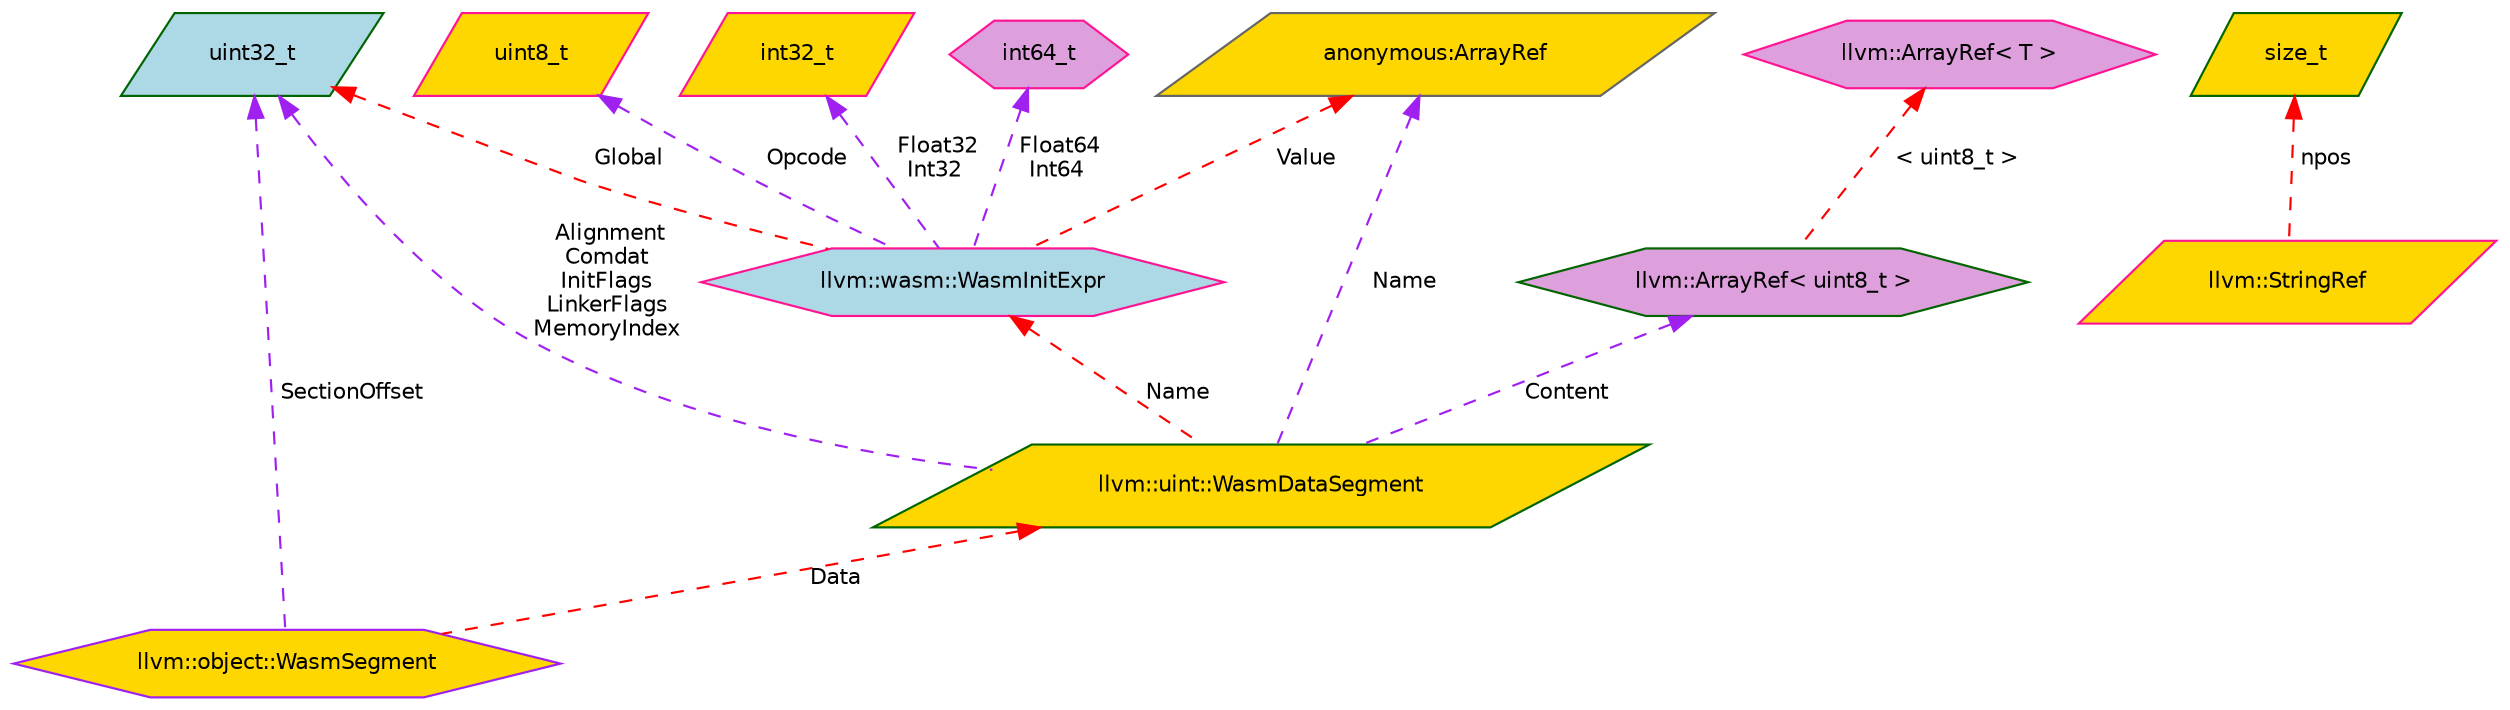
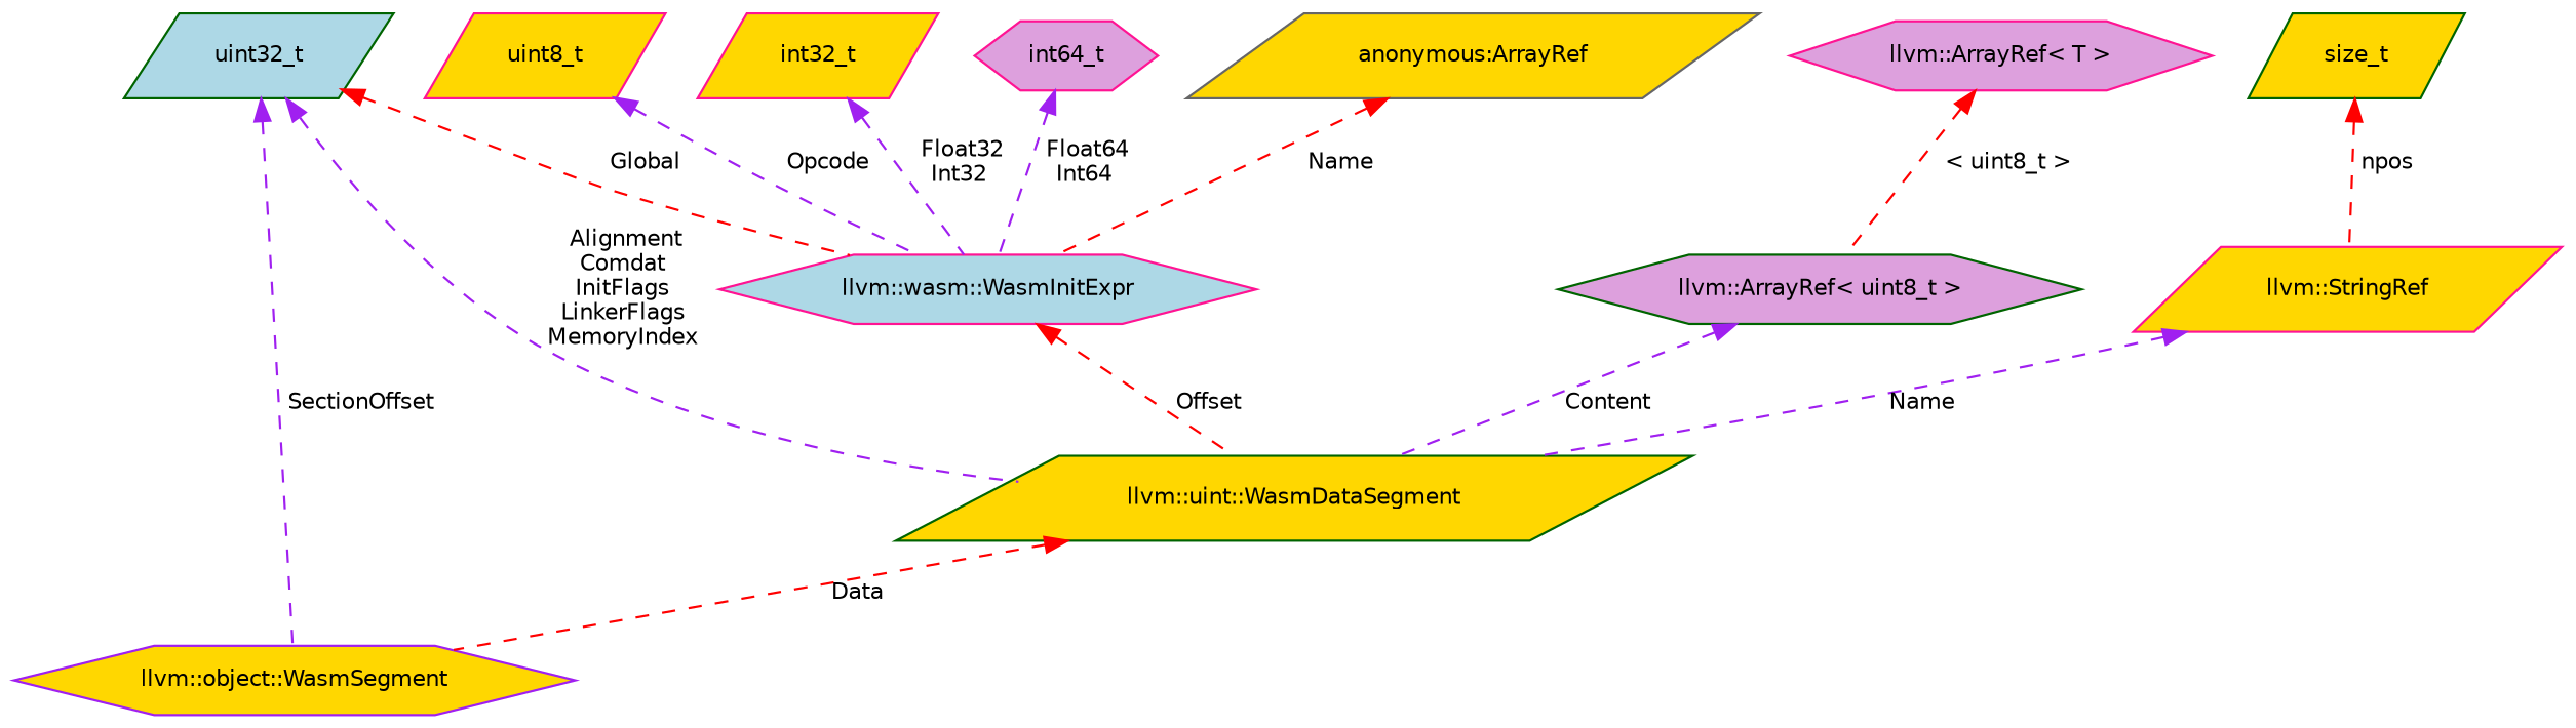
  digraph {
    node [color=deeppink fillcolor=gold fontname=Helvetica fontsize=10 shape=parallelogram style=filled]
    edge [color=purple dir=back fontname=Helvetica fontsize=10 labelfontname=Helvetica labelfontsize=10 style=dashed]
    n1 [color=purple fontcolor=black height=0.2 label="llvm::object::WasmSegment" shape=hexagon width=0.4]
    n2 [color=darkgreen fillcolor=lightblue height=0.2 label=uint32_t width=0.4]
    n3 [color=darkgreen height=0.2 label="llvm::uint::WasmDataSegment" width=0.4]
    n4 [fillcolor=lightblue height=0.2 label="llvm::wasm::WasmInitExpr" shape=hexagon width=0.4]
    n5 [height=0.2 label=uint8_t width=0.4]
    n6 [height=0.2 label=int32_t width=0.4]
    n7 [fillcolor=plum height=0.2 label=int64_t shape=hexagon width=0.4]
    n8 [color=gray40 height=0.2 label="anonymous:ArrayRef" width=0.4]
    n9 [color=darkgreen fillcolor=plum height=0.2 label="llvm::ArrayRef\< uint8_t \>" shape=hexagon width=0.4]
    n10 [fillcolor=plum height=0.2 label="llvm::ArrayRef\< T \>" shape=hexagon width=0.4]
    n11 [height=0.2 label="llvm::StringRef" width=0.4]
    n12 [color=darkgreen height=0.2 label=size_t width=0.4]
    n2 -> n1 [label=" SectionOffset"]
    n2 -> n3 [label=" Alignment\nComdat\nInitFlags\nLinkerFlags\nMemoryIndex"]
    n2 -> n4 [color=red label=" Global"]
    n3 -> n1 [color=red label=" Data"]
-   n4 -> n3 [color=red label=" Name"]
+   n4 -> n3 [color=red label=" Offset"]
    n5 -> n4 [label=" Opcode"]
    n6 -> n4 [label=" Float32\nInt32"]
    n7 -> n4 [label=" Float64\nInt64"]
-   n8 -> n4 [color=red label=" Value"]
+   n8 -> n4 [color=red label=" Name"]
    n9 -> n3 [label=" Content"]
    n10 -> n9 [color=red label=" \< uint8_t \>"]
-   n8 -> n3 [label=" Name"]
+   n11 -> n3 [label=" Name"]
    n12 -> n11 [color=red label=" npos"]
  }
